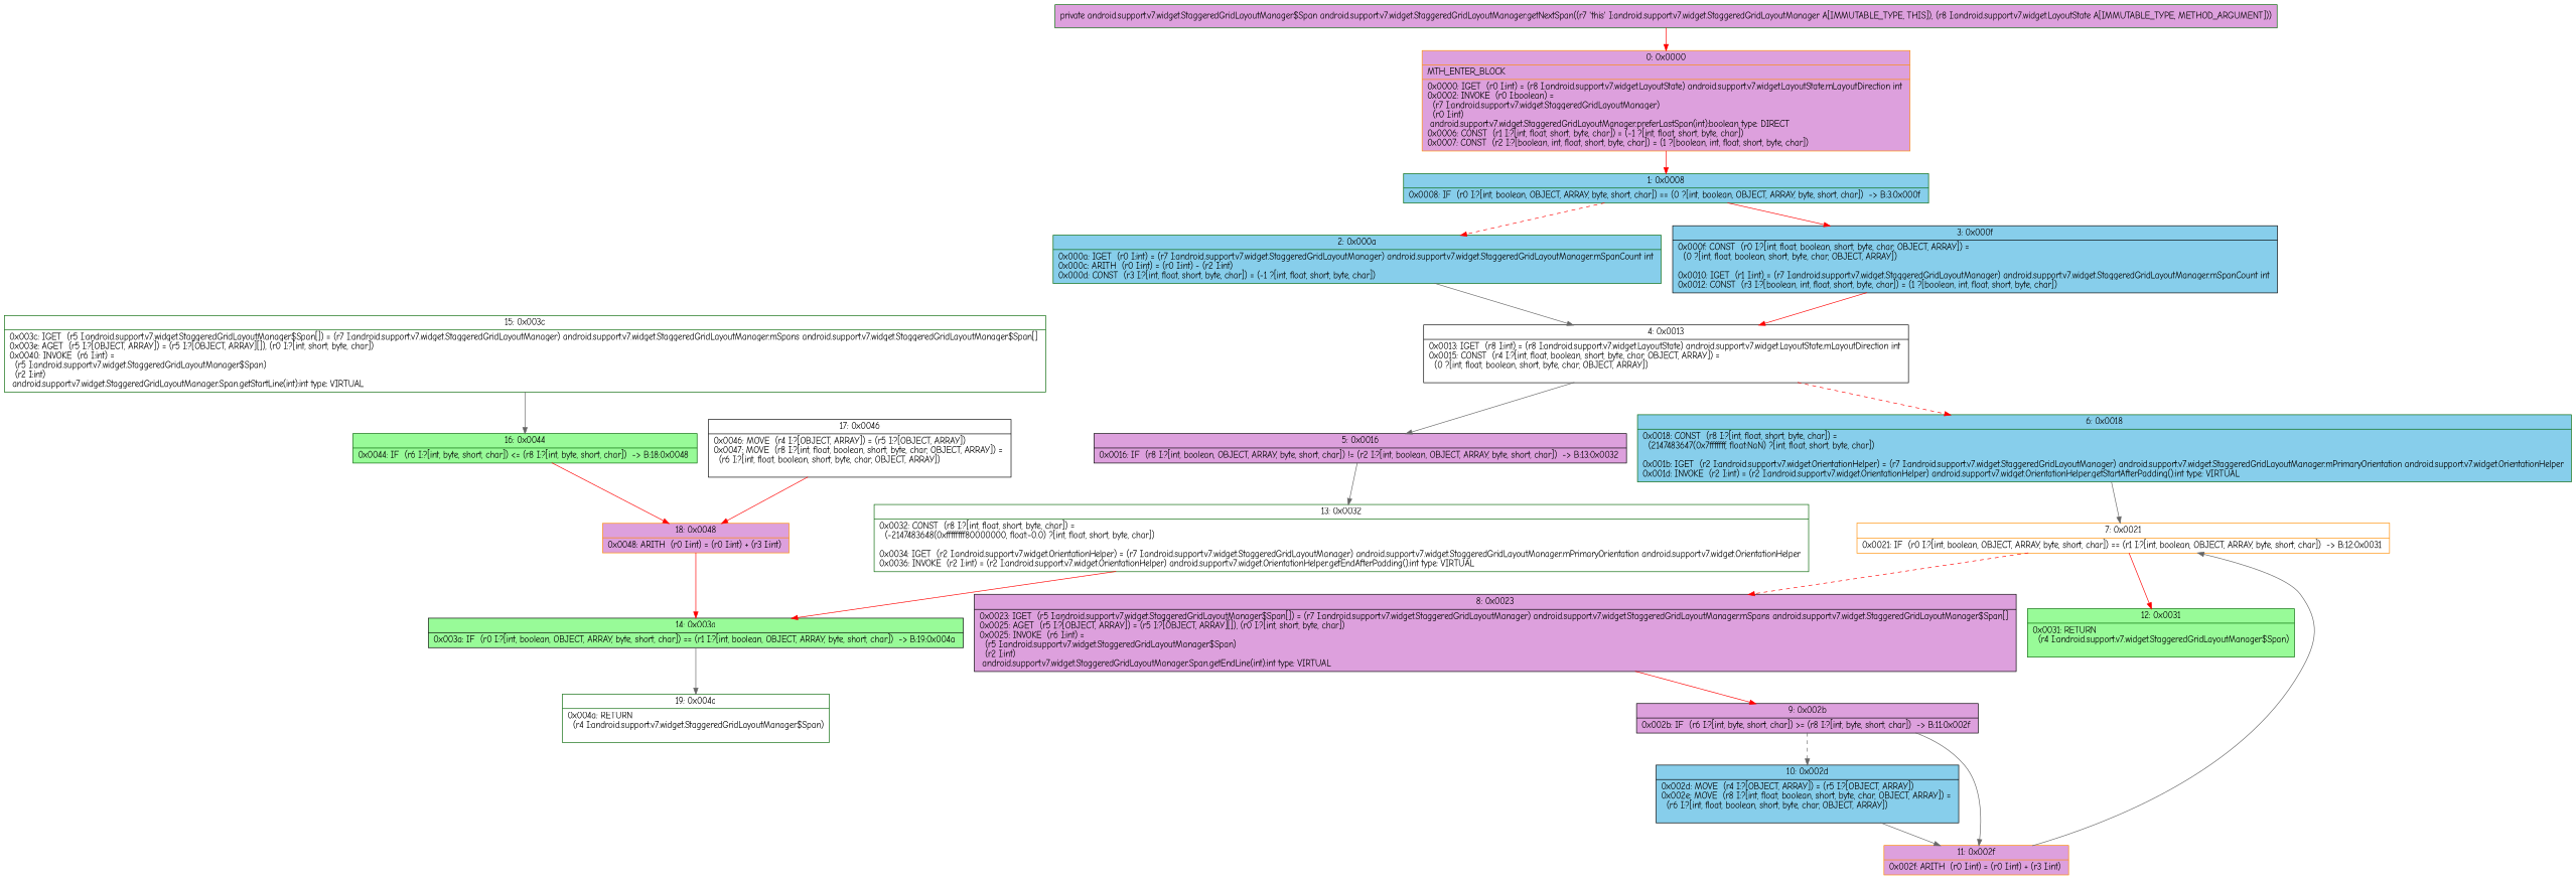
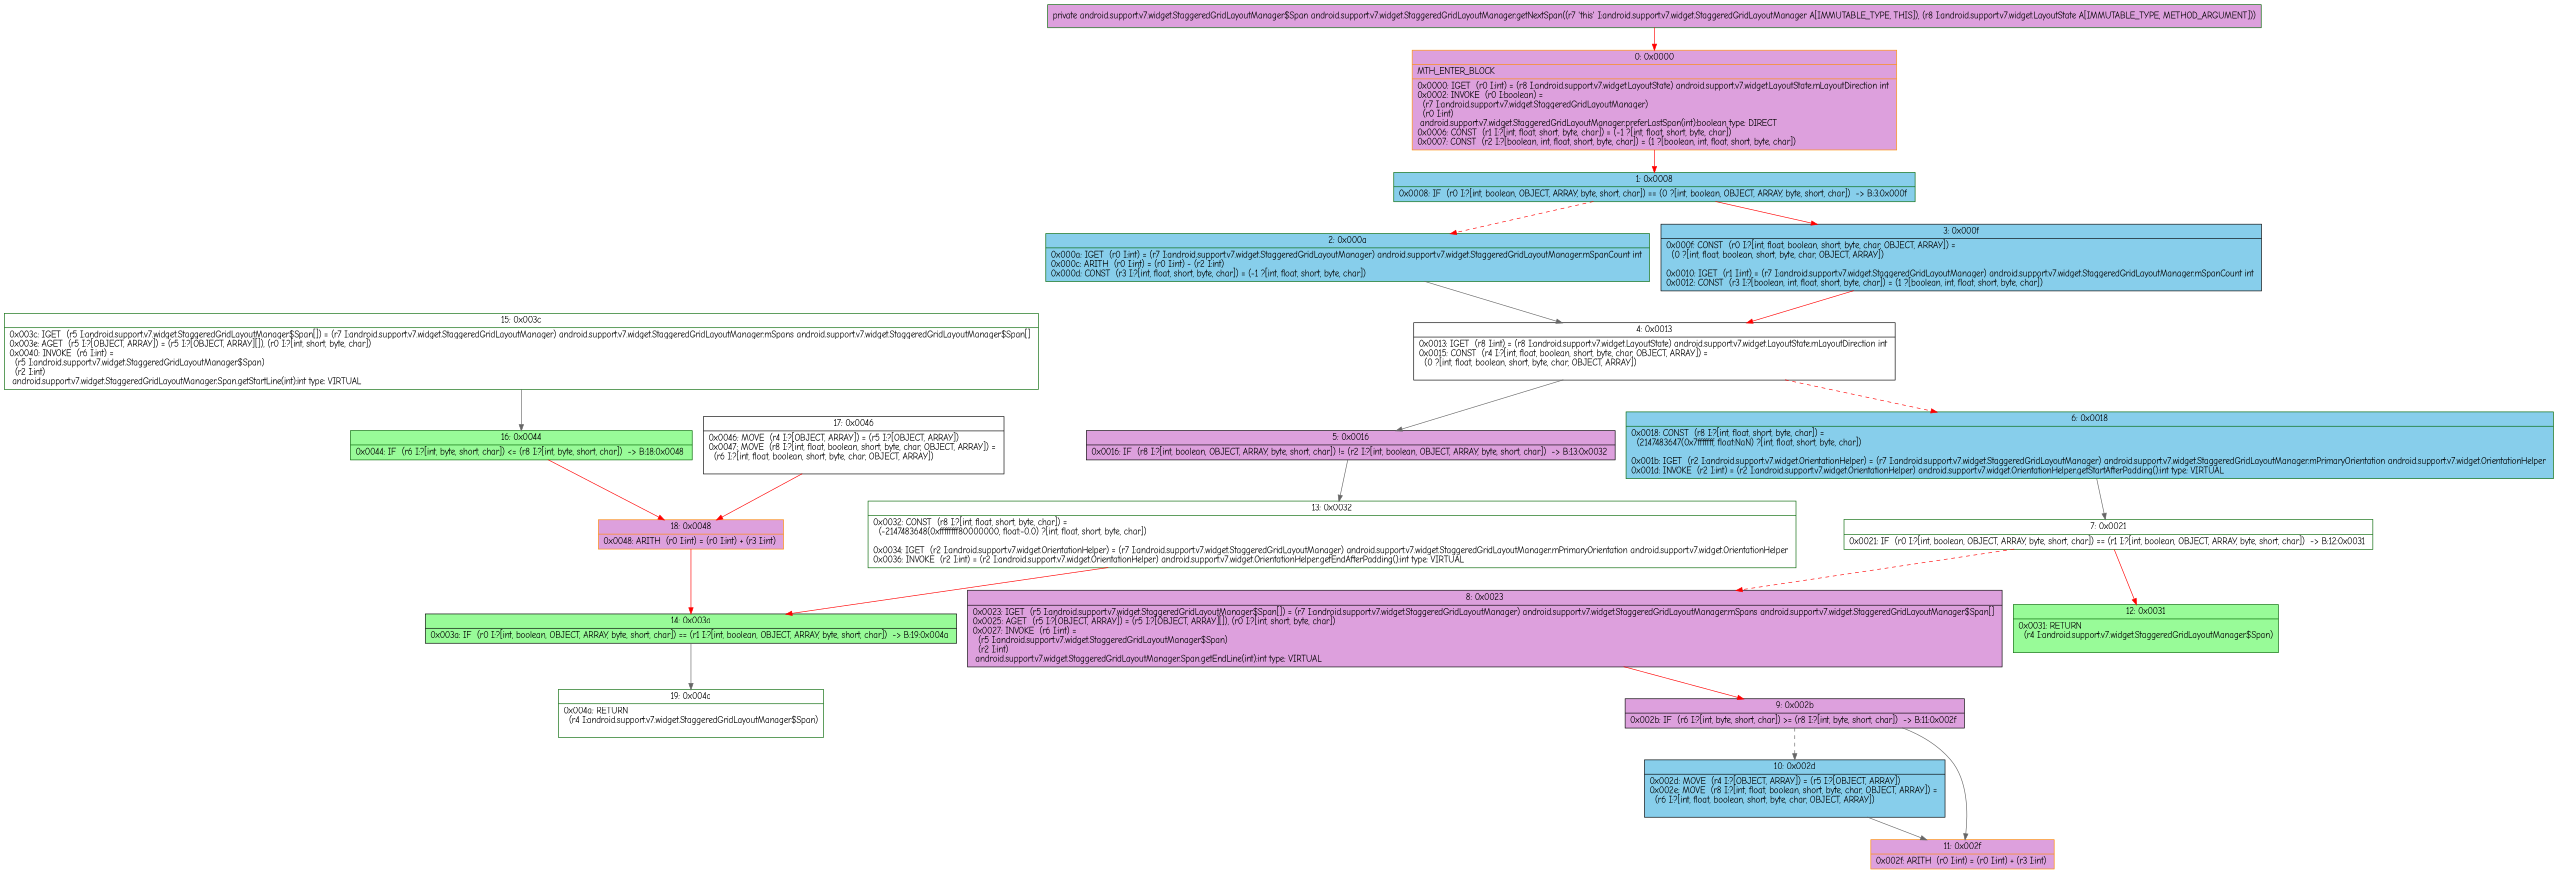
  digraph {
    fontname="Comic Neue"
    node [color=darkgreen fillcolor=plum fontname="Comic Neue" shape=record style=filled]
    edge [color=red fontname="Comic Neue"]
    n1 [color=darkorange label="{0\:\ 0x0000|MTH_ENTER_BLOCK\l|0x0000: IGET  (r0 I:int) = (r8 I:android.support.v7.widget.LayoutState) android.support.v7.widget.LayoutState.mLayoutDirection int \l0x0002: INVOKE  (r0 I:boolean) = \l  (r7 I:android.support.v7.widget.StaggeredGridLayoutManager)\l  (r0 I:int)\l android.support.v7.widget.StaggeredGridLayoutManager.preferLastSpan(int):boolean type: DIRECT \l0x0006: CONST  (r1 I:?[int, float, short, byte, char]) = (\-1 ?[int, float, short, byte, char]) \l0x0007: CONST  (r2 I:?[boolean, int, float, short, byte, char]) = (1 ?[boolean, int, float, short, byte, char]) \l}"]
    n2 [fillcolor=skyblue label="{1\:\ 0x0008|0x0008: IF  (r0 I:?[int, boolean, OBJECT, ARRAY, byte, short, char]) == (0 ?[int, boolean, OBJECT, ARRAY, byte, short, char])  \-\> B:3:0x000f \l}"]
    n3 [fillcolor=skyblue label="{2\:\ 0x000a|0x000a: IGET  (r0 I:int) = (r7 I:android.support.v7.widget.StaggeredGridLayoutManager) android.support.v7.widget.StaggeredGridLayoutManager.mSpanCount int \l0x000c: ARITH  (r0 I:int) = (r0 I:int) \- (r2 I:int) \l0x000d: CONST  (r3 I:?[int, float, short, byte, char]) = (\-1 ?[int, float, short, byte, char]) \l}"]
    n4 [color=black fillcolor=skyblue label="{3\:\ 0x000f|0x000f: CONST  (r0 I:?[int, float, boolean, short, byte, char, OBJECT, ARRAY]) = \l  (0 ?[int, float, boolean, short, byte, char, OBJECT, ARRAY])\l \l0x0010: IGET  (r1 I:int) = (r7 I:android.support.v7.widget.StaggeredGridLayoutManager) android.support.v7.widget.StaggeredGridLayoutManager.mSpanCount int \l0x0012: CONST  (r3 I:?[boolean, int, float, short, byte, char]) = (1 ?[boolean, int, float, short, byte, char]) \l}"]
    n5 [color=black fillcolor=white label="{4\:\ 0x0013|0x0013: IGET  (r8 I:int) = (r8 I:android.support.v7.widget.LayoutState) android.support.v7.widget.LayoutState.mLayoutDirection int \l0x0015: CONST  (r4 I:?[int, float, boolean, short, byte, char, OBJECT, ARRAY]) = \l  (0 ?[int, float, boolean, short, byte, char, OBJECT, ARRAY])\l \l}"]
    n6 [color=black label="{5\:\ 0x0016|0x0016: IF  (r8 I:?[int, boolean, OBJECT, ARRAY, byte, short, char]) != (r2 I:?[int, boolean, OBJECT, ARRAY, byte, short, char])  \-\> B:13:0x0032 \l}"]
    n7 [fillcolor=skyblue label="{6\:\ 0x0018|0x0018: CONST  (r8 I:?[int, float, short, byte, char]) = \l  (2147483647(0x7fffffff, float:NaN) ?[int, float, short, byte, char])\l \l0x001b: IGET  (r2 I:android.support.v7.widget.OrientationHelper) = (r7 I:android.support.v7.widget.StaggeredGridLayoutManager) android.support.v7.widget.StaggeredGridLayoutManager.mPrimaryOrientation android.support.v7.widget.OrientationHelper \l0x001d: INVOKE  (r2 I:int) = (r2 I:android.support.v7.widget.OrientationHelper) android.support.v7.widget.OrientationHelper.getStartAfterPadding():int type: VIRTUAL \l}"]
    n8 [fillcolor=white label="{13\:\ 0x0032|0x0032: CONST  (r8 I:?[int, float, short, byte, char]) = \l  (\-2147483648(0xffffffff80000000, float:\-0.0) ?[int, float, short, byte, char])\l \l0x0034: IGET  (r2 I:android.support.v7.widget.OrientationHelper) = (r7 I:android.support.v7.widget.StaggeredGridLayoutManager) android.support.v7.widget.StaggeredGridLayoutManager.mPrimaryOrientation android.support.v7.widget.OrientationHelper \l0x0036: INVOKE  (r2 I:int) = (r2 I:android.support.v7.widget.OrientationHelper) android.support.v7.widget.OrientationHelper.getEndAfterPadding():int type: VIRTUAL \l}"]
-   n9 [color=darkorange fillcolor=white label="{7\:\ 0x0021|0x0021: IF  (r0 I:?[int, boolean, OBJECT, ARRAY, byte, short, char]) == (r1 I:?[int, boolean, OBJECT, ARRAY, byte, short, char])  \-\> B:12:0x0031 \l}"]
+   n9 [fillcolor=white label="{7\:\ 0x0021|0x0021: IF  (r0 I:?[int, boolean, OBJECT, ARRAY, byte, short, char]) == (r1 I:?[int, boolean, OBJECT, ARRAY, byte, short, char])  \-\> B:12:0x0031 \l}"]
    n10 [color=black fillcolor=palegreen label="{14\:\ 0x003a|0x003a: IF  (r0 I:?[int, boolean, OBJECT, ARRAY, byte, short, char]) == (r1 I:?[int, boolean, OBJECT, ARRAY, byte, short, char])  \-\> B:19:0x004a \l}"]
-   n11 [color=black label="{8\:\ 0x0023|0x0023: IGET  (r5 I:android.support.v7.widget.StaggeredGridLayoutManager$Span[]) = (r7 I:android.support.v7.widget.StaggeredGridLayoutManager) android.support.v7.widget.StaggeredGridLayoutManager.mSpans android.support.v7.widget.StaggeredGridLayoutManager$Span[] \l0x0025: AGET  (r5 I:?[OBJECT, ARRAY]) = (r5 I:?[OBJECT, ARRAY][]), (r0 I:?[int, short, byte, char]) \l0x0025: INVOKE  (r6 I:int) = \l  (r5 I:android.support.v7.widget.StaggeredGridLayoutManager$Span)\l  (r2 I:int)\l android.support.v7.widget.StaggeredGridLayoutManager.Span.getEndLine(int):int type: VIRTUAL \l}"]
+   n11 [color=black label="{8\:\ 0x0023|0x0023: IGET  (r5 I:android.support.v7.widget.StaggeredGridLayoutManager$Span[]) = (r7 I:android.support.v7.widget.StaggeredGridLayoutManager) android.support.v7.widget.StaggeredGridLayoutManager.mSpans android.support.v7.widget.StaggeredGridLayoutManager$Span[] \l0x0025: AGET  (r5 I:?[OBJECT, ARRAY]) = (r5 I:?[OBJECT, ARRAY][]), (r0 I:?[int, short, byte, char]) \l0x0027: INVOKE  (r6 I:int) = \l  (r5 I:android.support.v7.widget.StaggeredGridLayoutManager$Span)\l  (r2 I:int)\l android.support.v7.widget.StaggeredGridLayoutManager.Span.getEndLine(int):int type: VIRTUAL \l}"]
    n12 [fillcolor=palegreen label="{12\:\ 0x0031|0x0031: RETURN  \l  (r4 I:android.support.v7.widget.StaggeredGridLayoutManager$Span)\l \l}"]
    n13 [color=black label="{9\:\ 0x002b|0x002b: IF  (r6 I:?[int, byte, short, char]) \>= (r8 I:?[int, byte, short, char])  \-\> B:11:0x002f \l}"]
    n14 [color=black fillcolor=skyblue label="{10\:\ 0x002d|0x002d: MOVE  (r4 I:?[OBJECT, ARRAY]) = (r5 I:?[OBJECT, ARRAY]) \l0x002e: MOVE  (r8 I:?[int, float, boolean, short, byte, char, OBJECT, ARRAY]) = \l  (r6 I:?[int, float, boolean, short, byte, char, OBJECT, ARRAY])\l \l}"]
    n15 [color=darkorange label="{11\:\ 0x002f|0x002f: ARITH  (r0 I:int) = (r0 I:int) + (r3 I:int) \l}"]
    n16 [fillcolor=white label="{19\:\ 0x004a|0x004a: RETURN  \l  (r4 I:android.support.v7.widget.StaggeredGridLayoutManager$Span)\l \l}"]
    n17 [fillcolor=white label="{15\:\ 0x003c|0x003c: IGET  (r5 I:android.support.v7.widget.StaggeredGridLayoutManager$Span[]) = (r7 I:android.support.v7.widget.StaggeredGridLayoutManager) android.support.v7.widget.StaggeredGridLayoutManager.mSpans android.support.v7.widget.StaggeredGridLayoutManager$Span[] \l0x003e: AGET  (r5 I:?[OBJECT, ARRAY]) = (r5 I:?[OBJECT, ARRAY][]), (r0 I:?[int, short, byte, char]) \l0x0040: INVOKE  (r6 I:int) = \l  (r5 I:android.support.v7.widget.StaggeredGridLayoutManager$Span)\l  (r2 I:int)\l android.support.v7.widget.StaggeredGridLayoutManager.Span.getStartLine(int):int type: VIRTUAL \l}"]
    n18 [fillcolor=palegreen label="{16\:\ 0x0044|0x0044: IF  (r6 I:?[int, byte, short, char]) \<= (r8 I:?[int, byte, short, char])  \-\> B:18:0x0048 \l}"]
    n19 [color=darkorange label="{18\:\ 0x0048|0x0048: ARITH  (r0 I:int) = (r0 I:int) + (r3 I:int) \l}"]
    n20 [color=black fillcolor=white label="{17\:\ 0x0046|0x0046: MOVE  (r4 I:?[OBJECT, ARRAY]) = (r5 I:?[OBJECT, ARRAY]) \l0x0047: MOVE  (r8 I:?[int, float, boolean, short, byte, char, OBJECT, ARRAY]) = \l  (r6 I:?[int, float, boolean, short, byte, char, OBJECT, ARRAY])\l \l}"]
    n21 [label="{private android.support.v7.widget.StaggeredGridLayoutManager$Span android.support.v7.widget.StaggeredGridLayoutManager.getNextSpan((r7 'this' I:android.support.v7.widget.StaggeredGridLayoutManager A[IMMUTABLE_TYPE, THIS]), (r8 I:android.support.v7.widget.LayoutState A[IMMUTABLE_TYPE, METHOD_ARGUMENT])) }"]
    n1 -> n2
    n2 -> n3 [style=dashed]
    n2 -> n4
    n3 -> n5 [color=gray40]
    n4 -> n5
    n5 -> n6 [color=gray40]
    n5 -> n7 [style=dashed]
    n6 -> n8 [color=gray40]
    n7 -> n9 [color=gray40]
    n8 -> n10
    n9 -> n11 [style=dashed]
    n9 -> n12
    n10 -> n16 [color=gray40]
    n11 -> n13
    n13 -> n14 [color=gray40 style=dashed]
    n13 -> n15 [color=gray40]
    n14 -> n15 [color=gray40]
-   n15 -> n9 [color=gray40]
    n17 -> n18 [color=gray40]
    n18 -> n19
    n19 -> n10
    n20 -> n19
    n21 -> n1
  }
